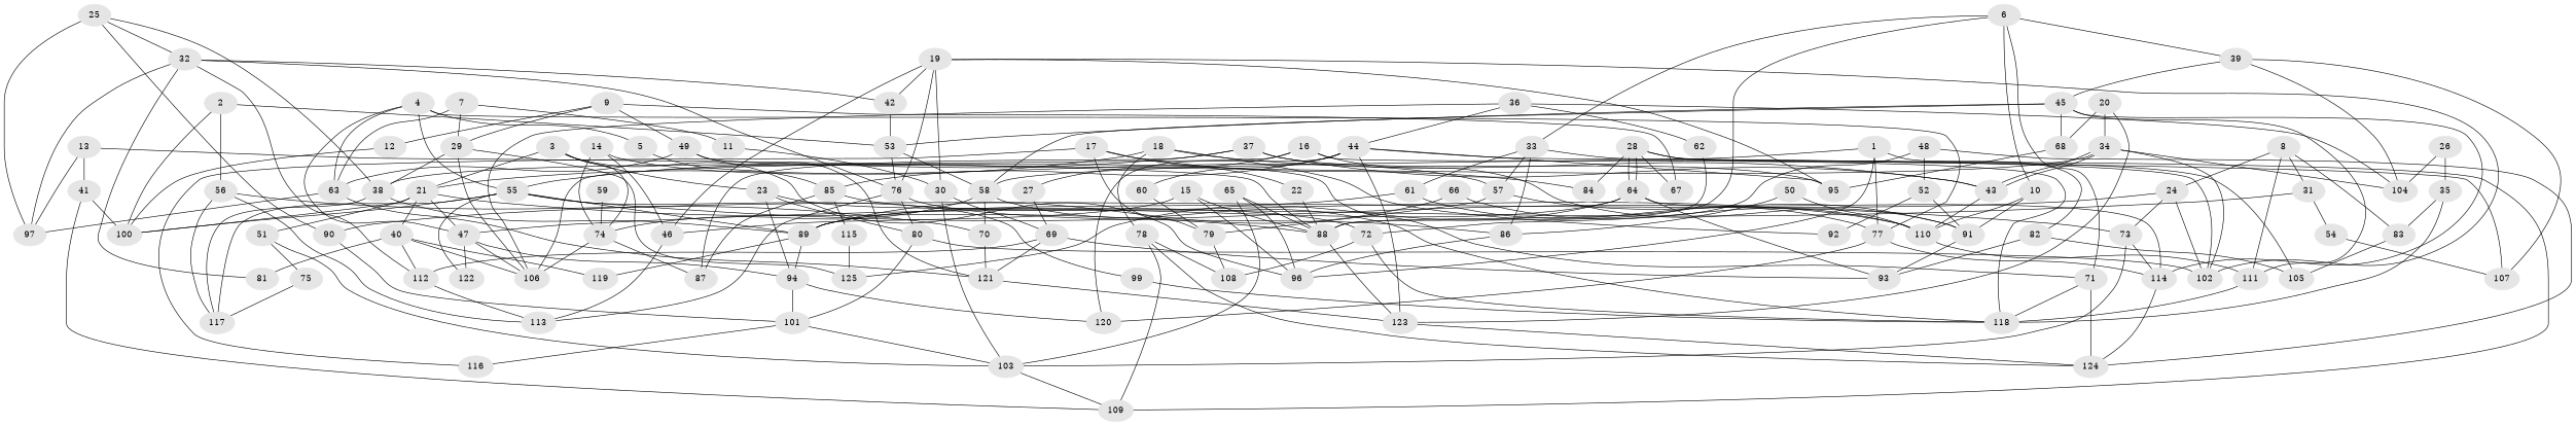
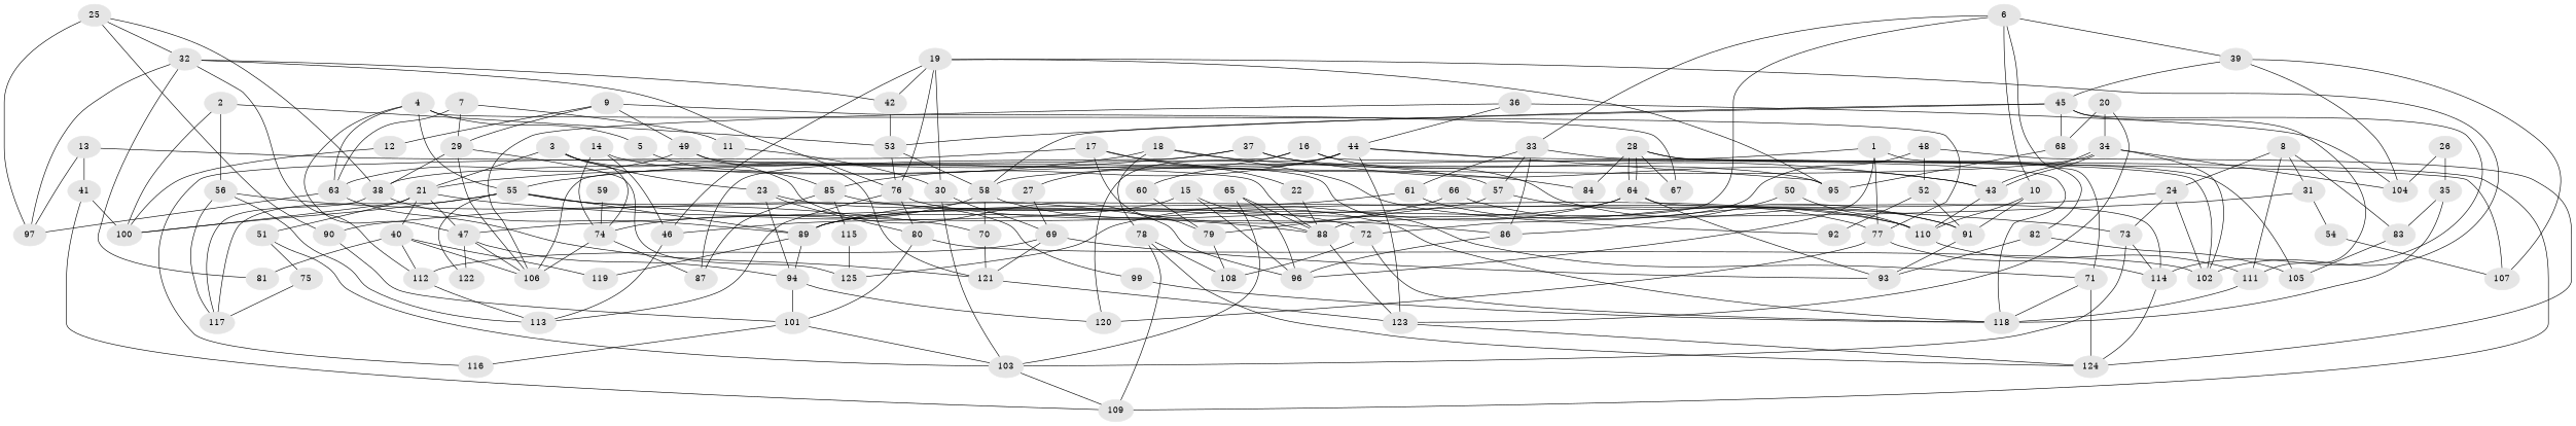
  graph {
    node [color=gray90 style=filled]
    1
    58
    77
    82
    96
    74
    118
    70
    120
    114
    105
    93
    2
    53
    56
    100
    76
    117
    113
    3
    21
    23
    47
    88
    40
    51
    72
    80
    94
    106
    87
    4
    5
    55
    63
    85
    122
    73
    89
    99
    97
    121
    110
    115
    6
    10
    33
    39
    71
    91
    57
    102
    61
    86
    104
    45
    107
    124
    123
    7
    11
    29
    30
    38
    125
    8
    24
    31
    83
    111
    90
    54
    9
    12
    49
    67
    69
    103
    13
    41
    109
    14
    46
    79
    15
    16
    27
    17
    22
    84
    116
    108
    18
    43
    78
    92
    19
    42
    95
    20
    34
    68
    81
    112
    119
    75
    101
    25
    32
    26
    35
    28
    64
    36
    44
-   62
    60
    37
    48
    52
    50
    59
    65
    66
    1 -- 58
    1 -- 77
    1 -- 82
    1 -- 96
    58 -- 74
    58 -- 118
    58 -- 70
    77 -- 120
    77 -- 114
    82 -- 105
    82 -- 93
    74 -- 106
    74 -- 87
    70 -- 121
    114 -- 124
    2 -- 53
    2 -- 56
    2 -- 100
    53 -- 58
    53 -- 76
    56 -- 70
    56 -- 117
    56 -- 113
    76 -- 113
    76 -- 80
    76 -- 86
    3 -- 96
    3 -- 74
    3 -- 21
    3 -- 23
    21 -- 100
    21 -- 47
    21 -- 88
    21 -- 40
    21 -- 51
    23 -- 72
    23 -- 80
    23 -- 94
    47 -- 94
    47 -- 106
    47 -- 122
    88 -- 123
    40 -- 106
    40 -- 81
    40 -- 112
    40 -- 119
    51 -- 103
    51 -- 75
    72 -- 118
    72 -- 108
    80 -- 102
    80 -- 101
    94 -- 120
    94 -- 101
    4 -- 77
    4 -- 47
    4 -- 5
    4 -- 55
    4 -- 63
    5 -- 85
    55 -- 100
    55 -- 117
    55 -- 122
    55 -- 73
    55 -- 89
    55 -- 99
    63 -- 97
    63 -- 121
    85 -- 87
    85 -- 110
    85 -- 115
    73 -- 114
    73 -- 103
    89 -- 94
    89 -- 119
    99 -- 118
    121 -- 123
    110 -- 111
    115 -- 125
    6 -- 88
    6 -- 10
    6 -- 33
    6 -- 39
    6 -- 71
    10 -- 110
    10 -- 91
    33 -- 57
    33 -- 102
    33 -- 61
    33 -- 86
    39 -- 104
    39 -- 45
    39 -- 107
    71 -- 118
    71 -- 124
    91 -- 93
    57 -- 91
    57 -- 79
    61 -- 77
    61 -- 89
    86 -- 96
    45 -- 58
    45 -- 114
    45 -- 53
    45 -- 111
    45 -- 68
    123 -- 124
    7 -- 63
    7 -- 11
    7 -- 29
    11 -- 30
    29 -- 106
    29 -- 38
    29 -- 125
    30 -- 69
    30 -- 103
    38 -- 117
    38 -- 89
    8 -- 24
    8 -- 31
    8 -- 83
    8 -- 111
    24 -- 73
    24 -- 102
    24 -- 90
    31 -- 47
    31 -- 54
    83 -- 105
    111 -- 118
    90 -- 101
    54 -- 107
    9 -- 29
    9 -- 12
    9 -- 49
    9 -- 67
    12 -- 100
    49 -- 63
    49 -- 121
    49 -- 71
    69 -- 93
    69 -- 121
    69 -- 112
    103 -- 109
    13 -- 88
    13 -- 97
    13 -- 41
    41 -- 100
    41 -- 109
    14 -- 74
    14 -- 57
    14 -- 46
    46 -- 113
    79 -- 108
    15 -- 96
    15 -- 88
    15 -- 46
    16 -- 118
    16 -- 106
    16 -- 91
    16 -- 27
    27 -- 69
    17 -- 79
    17 -- 22
    17 -- 84
    17 -- 116
    22 -- 88
    18 -- 21
    18 -- 43
    18 -- 78
    18 -- 92
    43 -- 110
    78 -- 124
    78 -- 109
    78 -- 108
    19 -- 76
    19 -- 102
    19 -- 30
    19 -- 46
    19 -- 42
    19 -- 95
    42 -- 53
    20 -- 123
    20 -- 34
    20 -- 68
    34 -- 102
    34 -- 104
    34 -- 38
    34 -- 43
    34 -- 43
    68 -- 95
    112 -- 113
    75 -- 117
    101 -- 103
    101 -- 116
    25 -- 97
    25 -- 38
    25 -- 90
    25 -- 32
    32 -- 76
    32 -- 97
    32 -- 42
    32 -- 81
    32 -- 112
    26 -- 104
    26 -- 35
    35 -- 118
    35 -- 83
    28 -- 105
    28 -- 67
    28 -- 109
    28 -- 84
    28 -- 64
    28 -- 64
    64 -- 114
    64 -- 93
    64 -- 89
    64 -- 125
    36 -- 106
    36 -- 104
    36 -- 44
-   36 -- 62
    44 -- 120
    44 -- 85
    44 -- 107
    44 -- 123
    44 -- 95
    44 -- 60
-   62 -- 88
    60 -- 79
    37 -- 87
    37 -- 55
    37 -- 43
    37 -- 95
    48 -- 72
    48 -- 124
    48 -- 52
    52 -- 91
    52 -- 92
    50 -- 110
    50 -- 86
    59 -- 74
    65 -- 96
    65 -- 88
    65 -- 103
    66 -- 89
    66 -- 110
  }
